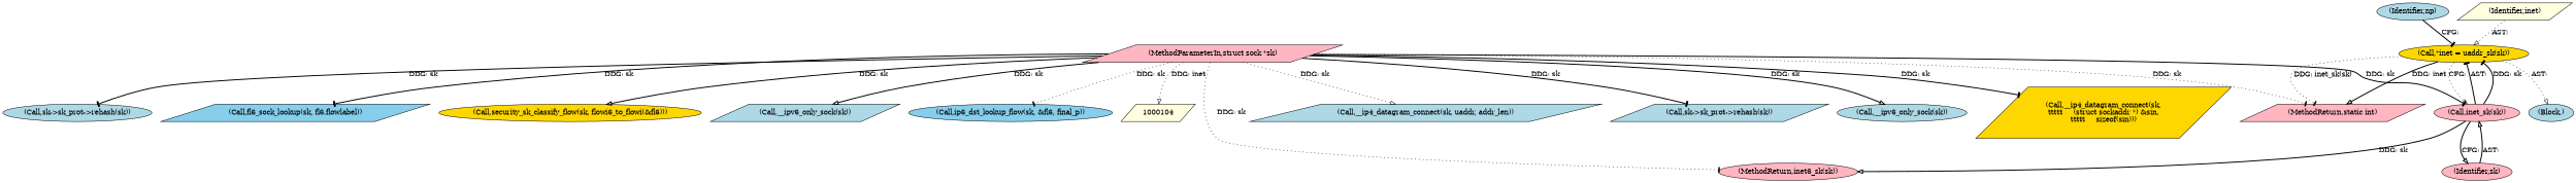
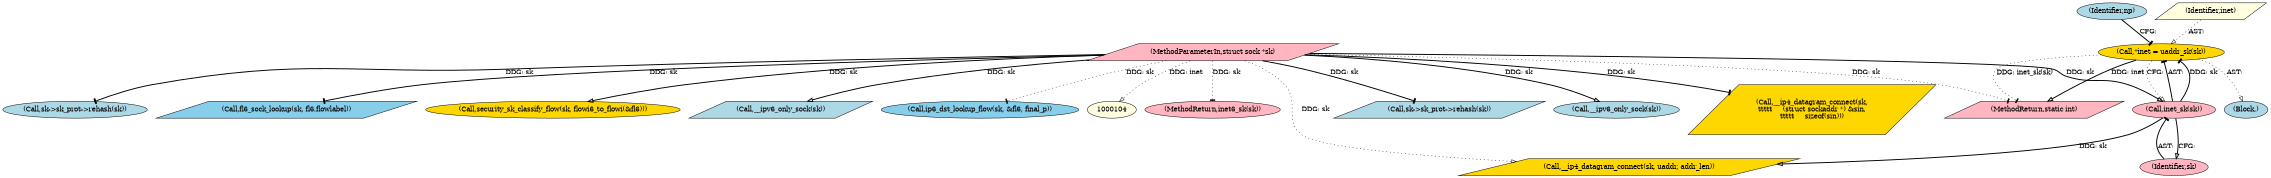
  digraph {
    node [fillcolor=lightblue shape=ellipse style=filled]
    edge [arrowhead=tee style=bold]
    n1 [fillcolor=gold label="(Call,*inet = uaddr_sk(sk))"]
    n2 [fillcolor=lightpink label="(Call,inet_sk(sk))"]
    n3 [label="(Block,)"]
    n4 [fillcolor=lightpink label="(MethodReturn,static int)" shape=parallelogram]
    n5 [fillcolor=lightpink label="(MethodReturn,inet6_sk(sk))"]
    n6 [fillcolor=lightpink label="(Identifier,sk)"]
    n7 [fillcolor=lightpink label="(MethodParameterIn,struct sock *sk)" shape=parallelogram]
-   n8 [label="(Call,__ip4_datagram_connect(sk, uaddr, addr_len))" shape=parallelogram]
+   n8 [fillcolor=gold label="(Call,__ip4_datagram_connect(sk, uaddr, addr_len))" shape=parallelogram]
    n9 [label="(Call,sk->sk_prot->rehash(sk))" shape=parallelogram]
    n10 [label="(Call,__ipv6_only_sock(sk))"]
    n11 [fillcolor=gold label="(Call,__ip4_datagram_connect(sk,\n\t\t\t\t\t     (struct sockaddr *) &sin,\n\t\t\t\t\t     sizeof(sin)))" shape=parallelogram]
    n12 [label="(Call,sk->sk_prot->rehash(sk))"]
    n13 [fillcolor=skyblue label="(Call,fl6_sock_lookup(sk, fl6.flowlabel))" shape=parallelogram]
    n14 [fillcolor=gold label="(Call,security_sk_classify_flow(sk, flowi6_to_flowi(&fl6)))"]
    n15 [label="(Call,__ipv6_only_sock(sk))" shape=parallelogram]
    n16 [fillcolor=skyblue label="(Call,ip6_dst_lookup_flow(sk, &fl6, final_p))"]
-   1000104 [fillcolor=lightyellow shape=parallelogram]
+   1000104 [fillcolor=lightyellow]
    n18 [label="(Identifier,np)"]
    n19 [fillcolor=lightyellow label="(Identifier,inet)" shape=parallelogram]
    n1 -> n2 [arrowhead=onormal label="CFG: " style=dotted]
    n1 -> n3 [arrowhead=onormal label="AST: " style=dotted]
    n1 -> n4 [arrowhead=onormal label="DDG: inet"]
    n1 -> n4 [label="DDG: inet_sk(sk)" style=dotted]
    n2 -> n1 [label="AST: "]
    n2 -> n1 [label="DDG: sk"]
-   n2 -> n5 [arrowhead=onormal label="DDG: sk"]
+   n2 -> n8 [arrowhead=onormal label="DDG: sk"]
    n2 -> n6 [arrowhead=onormal label="CFG: "]
-   n6 -> n2 [arrowhead=onormal label="AST: "]
-   n7 -> n2 [label="DDG: sk"]
+   n6 -> n2 [label="AST: "]
+   n7 -> n2 [arrowhead=onormal label="DDG: sk"]
    n7 -> n4 [label="DDG: sk" style=dotted]
    n7 -> n5 [label="DDG: sk" style=dotted]
    n7 -> n8 [arrowhead=onormal label="DDG: sk" style=dotted]
    n7 -> n9 [label="DDG: sk"]
    n7 -> n10 [arrowhead=onormal label="DDG: sk"]
    n7 -> n11 [label="DDG: sk"]
    n7 -> n12 [label="DDG: sk"]
    n7 -> n13 [label="DDG: sk"]
    n7 -> n14 [arrowhead=onormal label="DDG: sk"]
    n7 -> n15 [arrowhead=onormal label="DDG: sk"]
    n7 -> n16 [label="DDG: sk" style=dotted]
    n7 -> 1000104 [arrowhead=onormal label="DDG: inet" style=dotted]
    n18 -> n1 [label="CFG: "]
    n19 -> n1 [arrowhead=onormal label="AST: " style=dotted]
  }
